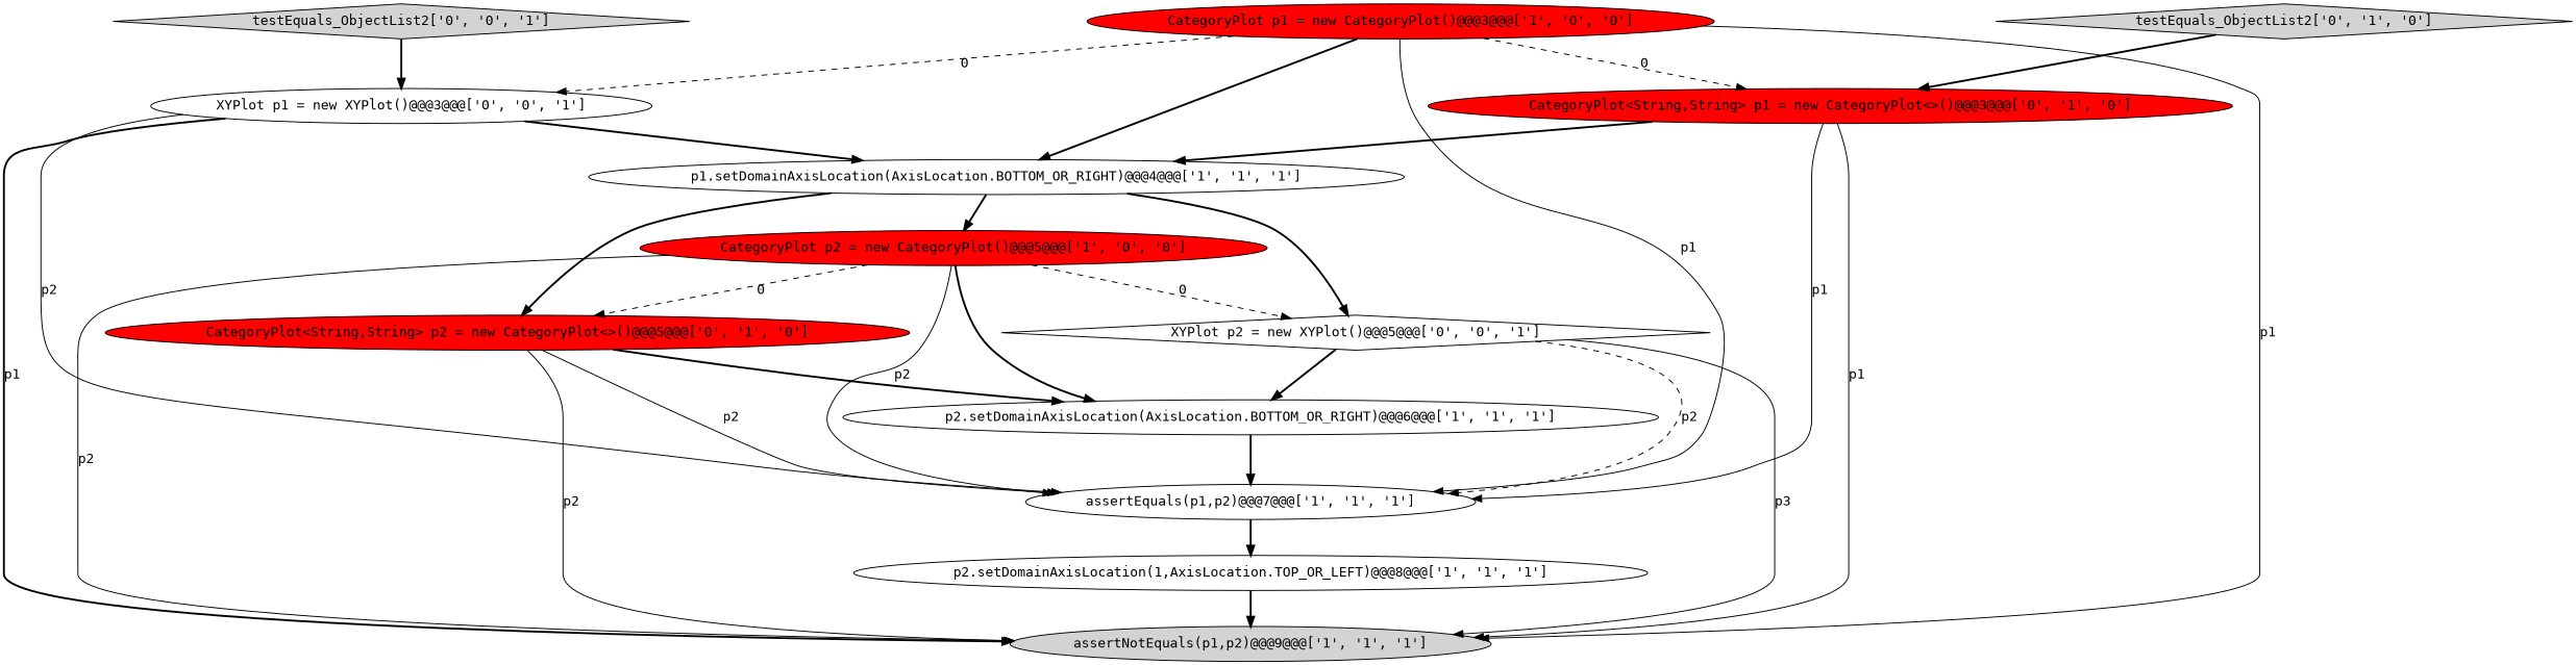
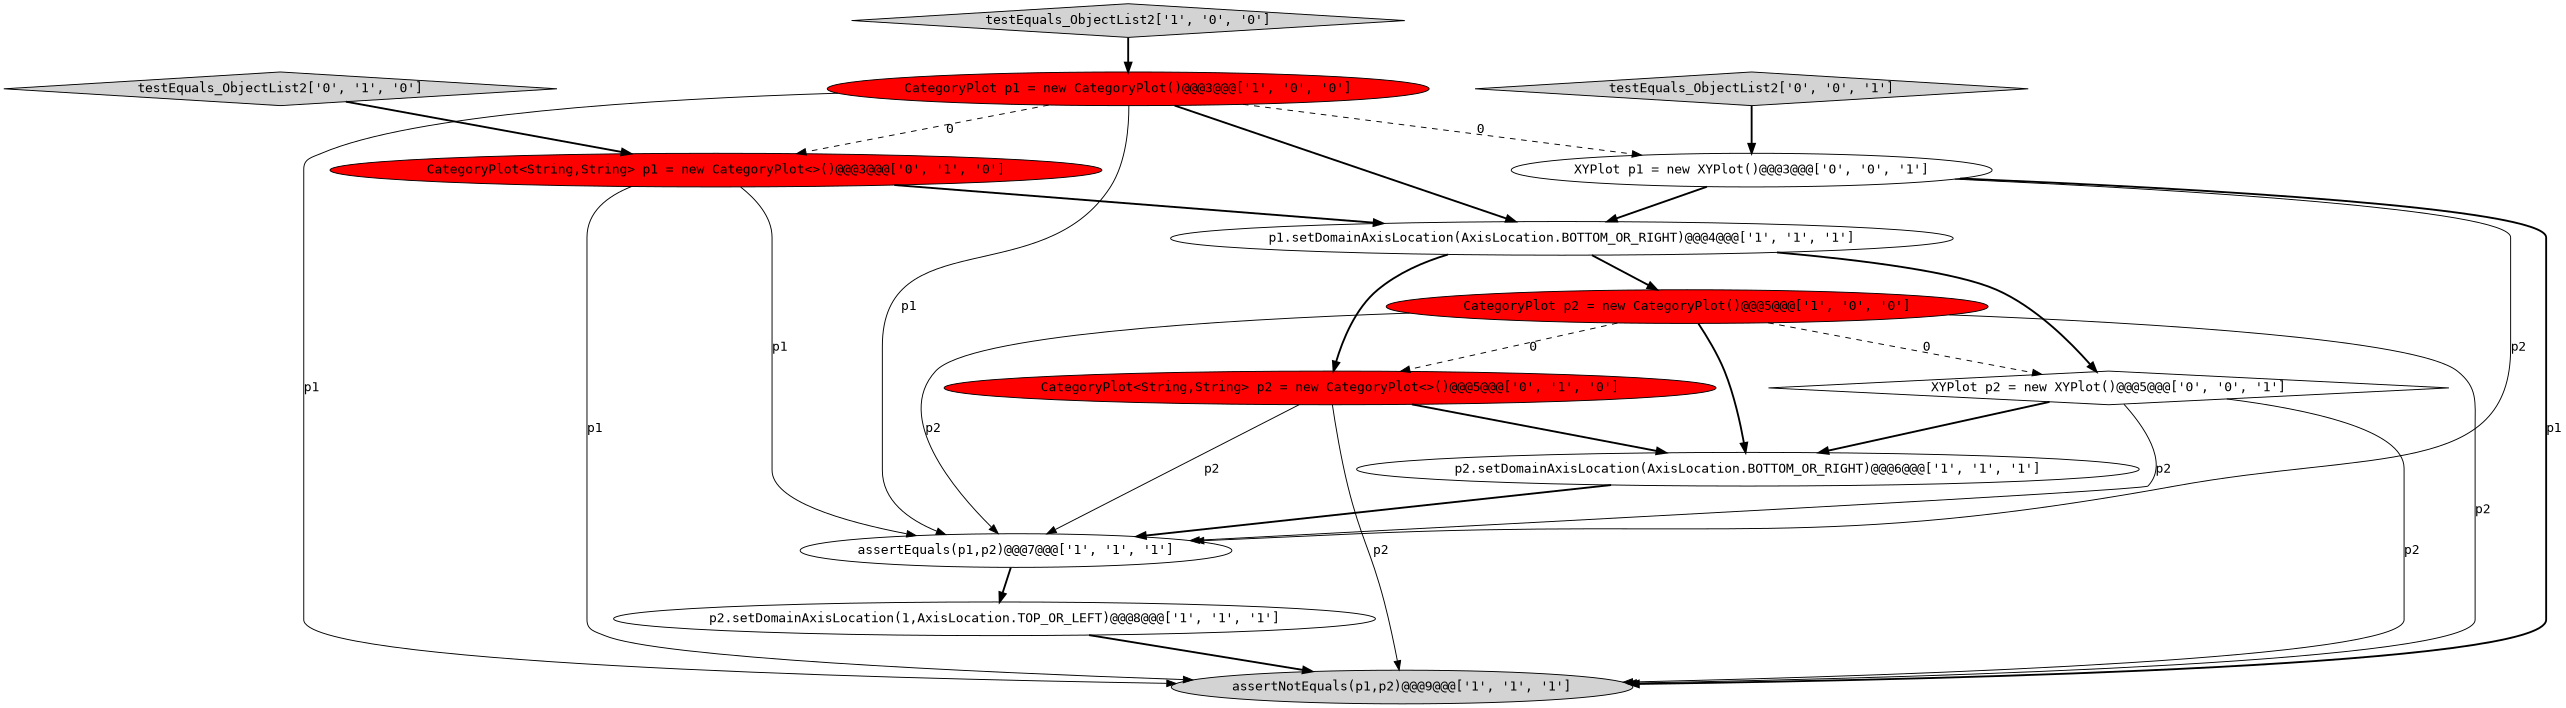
  digraph {
    fontname="DejaVu Sans Mono"
    node [fillcolor=white fontname="DejaVu Sans Mono" shape=ellipse style=filled]
    edge [fontname="DejaVu Sans Mono" style=bold]
    n1 [label="p2.setDomainAxisLocation(AxisLocation.BOTTOM_OR_RIGHT)@@@6@@@['1', '1', '1']"]
    n2 [label="assertEquals(p1,p2)@@@7@@@['1', '1', '1']"]
    n3 [label="p2.setDomainAxisLocation(1,AxisLocation.TOP_OR_LEFT)@@@8@@@['1', '1', '1']"]
    n4 [fillcolor=red label="CategoryPlot<String,String> p2 = new CategoryPlot<>()@@@5@@@['0', '1', '0']"]
    n5 [fillcolor=lightgray label="assertNotEquals(p1,p2)@@@9@@@['1', '1', '1']"]
    n6 [fillcolor=red label="CategoryPlot p1 = new CategoryPlot()@@@3@@@['1', '0', '0']"]
    n7 [fillcolor=red label="CategoryPlot<String,String> p1 = new CategoryPlot<>()@@@3@@@['0', '1', '0']"]
    n8 [label="p1.setDomainAxisLocation(AxisLocation.BOTTOM_OR_RIGHT)@@@4@@@['1', '1', '1']"]
    n9 [label="XYPlot p1 = new XYPlot()@@@3@@@['0', '0', '1']"]
    n10 [label="XYPlot p2 = new XYPlot()@@@5@@@['0', '0', '1']" shape=diamond]
    n11 [fillcolor=red label="CategoryPlot p2 = new CategoryPlot()@@@5@@@['1', '0', '0']"]
    n12 [fillcolor=lightgray label="testEquals_ObjectList2['0', '1', '0']" shape=diamond]
+   n13 [fillcolor=lightgray label="testEquals_ObjectList2['1', '0', '0']" shape=diamond]
    n14 [fillcolor=lightgray label="testEquals_ObjectList2['0', '0', '1']" shape=diamond]
    n1 -> n2
    n2 -> n3
    n3 -> n5
    n4 -> n1
    n4 -> n2 [label=p2 style=solid]
    n4 -> n5 [label=p2 style=solid]
    n6 -> n2 [label=p1 style=solid]
    n6 -> n5 [label=p1 style=solid]
    n6 -> n7 [label=0 style=dashed]
    n6 -> n8
    n6 -> n9 [label=0 style=dashed]
    n7 -> n2 [label=p1 style=solid]
    n7 -> n5 [label=p1 style=solid]
    n7 -> n8
    n8 -> n4
    n8 -> n10
    n8 -> n11
    n9 -> n2 [label=p2 style=solid]
    n9 -> n5 [label=p1]
    n9 -> n8
    n10 -> n1
-   n10 -> n2 [label=p2 style=dashed]
-   n10 -> n5 [label=p3 style=solid]
+   n10 -> n2 [label=p2 style=solid]
+   n10 -> n5 [label=p2 style=solid]
    n11 -> n1
    n11 -> n2 [label=p2 style=solid]
    n11 -> n4 [label=0 style=dashed]
    n11 -> n5 [label=p2 style=solid]
    n11 -> n10 [label=0 style=dashed]
    n12 -> n7
+   n13 -> n6
    n14 -> n9
  }
